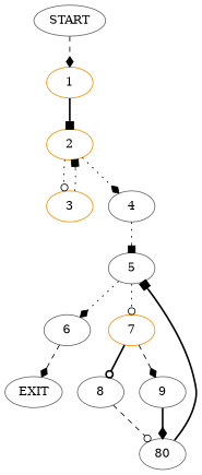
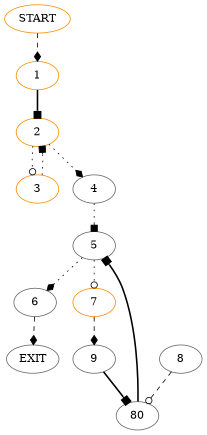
  digraph {
    node [color=gray40]
    edge [arrowhead=diamond style=dotted]
-   n1 [label=START]
+   n1 [color=darkorange label=START]
    1 [color=darkorange]
    2 [color=darkorange]
    n4 [label=EXIT]
    3 [color=darkorange]
    4
    5
    6
    7 [color=darkorange]
    8
    9
    n12 [label=80]
    n1 -> 1 [style=dashed]
    1 -> 2 [arrowhead=box style=bold]
    2 -> 3 [arrowhead=odot]
    2 -> 4
    3 -> 2 [arrowhead=box]
    4 -> 5 [arrowhead=box]
    5 -> 6
    5 -> 7 [arrowhead=odot]
    6 -> n4 [style=dashed]
-   7 -> 8 [arrowhead=odot style=bold]
    7 -> 9 [style=dashed]
    8 -> n12 [arrowhead=odot style=dashed]
-   9 -> n12 [style=bold]
+   9 -> n12 [arrowhead=box style=bold]
    n12 -> 5 [arrowhead=box style=bold]
  }
